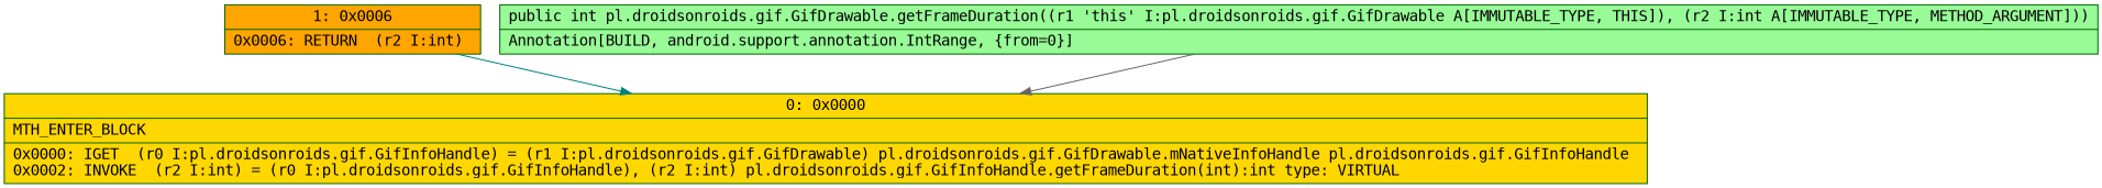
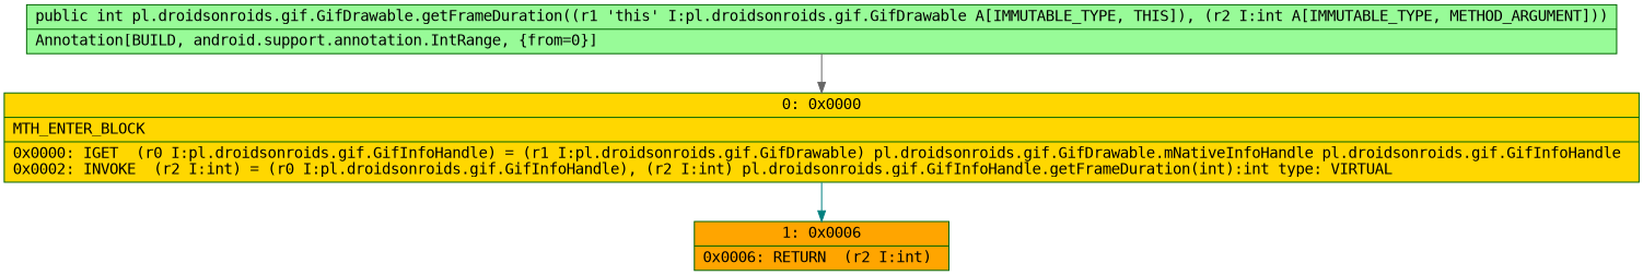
  digraph {
    fontname="DejaVu Sans Mono"
    node [shape=record style=filled color=darkgreen fontname="DejaVu Sans Mono"]
    edge [fontname="DejaVu Sans Mono"]
    n1 [label="{0\:\ 0x0000|MTH_ENTER_BLOCK\l|0x0000: IGET  (r0 I:pl.droidsonroids.gif.GifInfoHandle) = (r1 I:pl.droidsonroids.gif.GifDrawable) pl.droidsonroids.gif.GifDrawable.mNativeInfoHandle pl.droidsonroids.gif.GifInfoHandle \l0x0002: INVOKE  (r2 I:int) = (r0 I:pl.droidsonroids.gif.GifInfoHandle), (r2 I:int) pl.droidsonroids.gif.GifInfoHandle.getFrameDuration(int):int type: VIRTUAL \l}" fillcolor=gold]
    n2 [label="{1\:\ 0x0006|0x0006: RETURN  (r2 I:int) \l}" fillcolor=orange]
    n3 [label="{public int pl.droidsonroids.gif.GifDrawable.getFrameDuration((r1 'this' I:pl.droidsonroids.gif.GifDrawable A[IMMUTABLE_TYPE, THIS]), (r2 I:int A[IMMUTABLE_TYPE, METHOD_ARGUMENT]))  | Annotation[BUILD, android.support.annotation.IntRange, \{from=0\}]\l}" fillcolor=palegreen]
-   n2 -> n1 [color=teal]
+   n1 -> n2 [color=teal]
    n3 -> n1 [color=gray40]
  }
